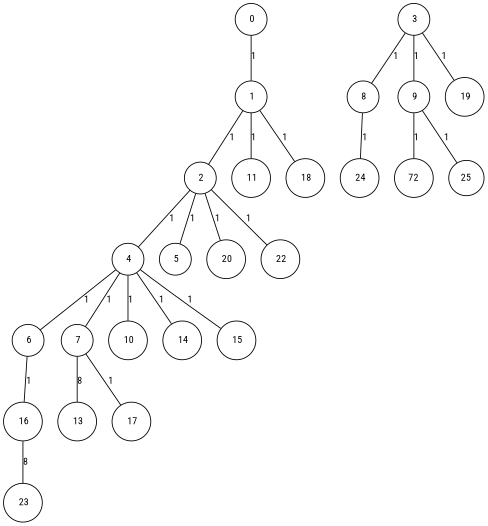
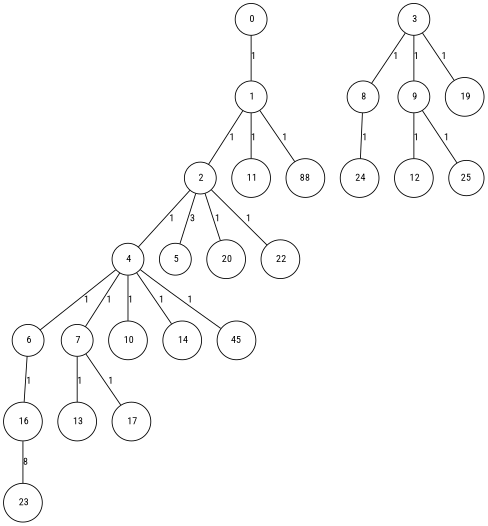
  graph {
    fixedsize="true;"
    fontname="Roboto Condensed"
    node [color=black fontname="Roboto Condensed" fontsize=12 hight=.12 shape=circle]
    edge [fontname="Roboto Condensed" fontsize=12]
    n1 [label=" 0" width=.12]
    n2 [label=" 1" width=.12]
    n3 [label=" 2" width=.12]
    n4 [label=" 11" width=.12]
-   n5 [label=" 18" width=.12]
+   n5 [label=88 width=.12]
    n6 [label=" 3" width=.12]
    n7 [label=" 8" width=.12]
    n8 [label=" 9" width=.12]
    n9 [label=" 19" width=.12]
    n10 [label=" 4" width=.12]
    n11 [label=" 5" width=.12]
    n12 [label=" 20" width=.12]
    n13 [label=" 22" width=.12]
    n14 [label=" 6" width=.12]
    n15 [label=" 7" width=.12]
    n16 [label=" 10" width=.12]
    n17 [label=" 14" width=.12]
-   n18 [label=" 15" width=.12]
+   n18 [label=45 width=.12]
    n19 [label=" 24" width=.12]
-   n20 [label=72 width=.12]
+   n20 [label=" 12" width=.12]
    n21 [label=25 width=.12]
    n22 [label=" 16" width=.12]
    n23 [label=" 13" width=.12]
    n24 [label=" 17" width=.12]
    n25 [label=" 23" width=.12]
    n1 -- n2 [label=1]
    n2 -- n3 [label=1]
    n2 -- n4 [label=1]
    n2 -- n5 [label=1]
    n3 -- n10 [label=1]
-   n3 -- n11 [label=1]
+   n3 -- n11 [label=3]
    n3 -- n12 [label=1]
    n3 -- n13 [label=1]
    n6 -- n7 [label=1]
    n6 -- n8 [label=1]
    n6 -- n9 [label=1]
    n7 -- n19 [label=1]
    n8 -- n20 [label=1]
    n8 -- n21 [label=1]
    n10 -- n14 [label=1]
    n10 -- n15 [label=1]
    n10 -- n16 [label=1]
    n10 -- n17 [label=1]
    n10 -- n18 [label=1]
    n14 -- n22 [label=1]
-   n15 -- n23 [label=8]
+   n15 -- n23 [label=1]
    n15 -- n24 [label=1]
    n22 -- n25 [label=8]
  }
